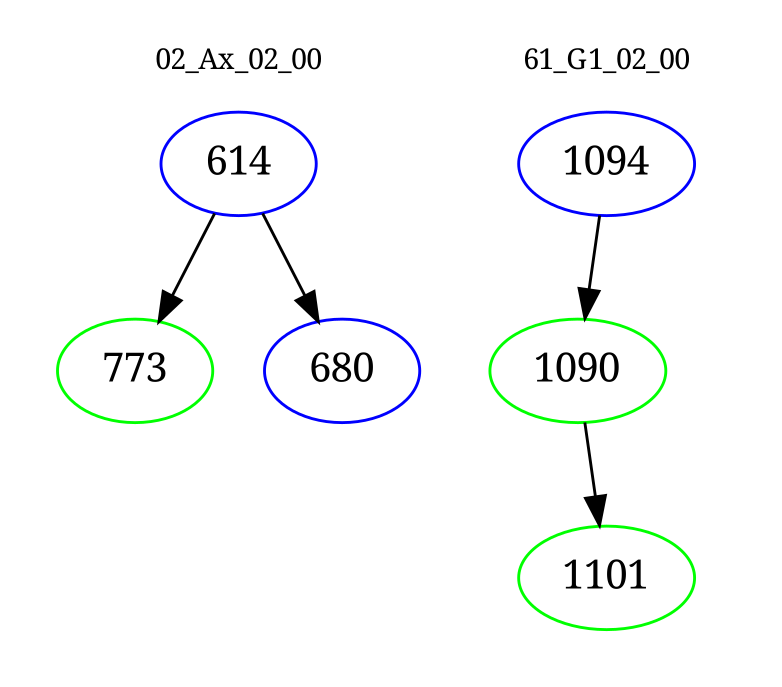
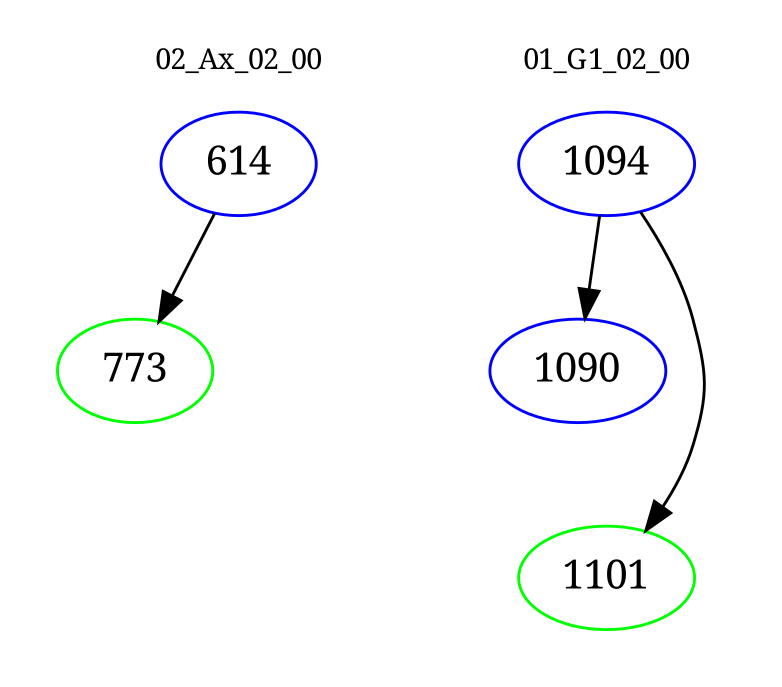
  digraph {
    fontname="Noto Serif"
    node [color=blue fontname="Noto Serif"]
    edge [color=black fontname="Noto Serif"]
    n1 [label=614]
    n2 [color=green label=773]
-   n3 [label=680]
    n4 [label=1094]
-   n5 [color=green label=1090]
+   n5 [label=1090]
    n6 [color=green label=1101]
    subgraph cluster_1 {
      color=white
      fontsize=10
      label="02_Ax_02_00"
      n1
      n2
-     n3
    }
    subgraph cluster_2 {
      color=white
      fontsize=10
-     label="61_G1_02_00"
+     label="01_G1_02_00"
      n4
      n5
      n6
    }
    n1 -> n2
-   n1 -> n3
    n4 -> n5
-   n5 -> n6
+   n4 -> n6
  }
